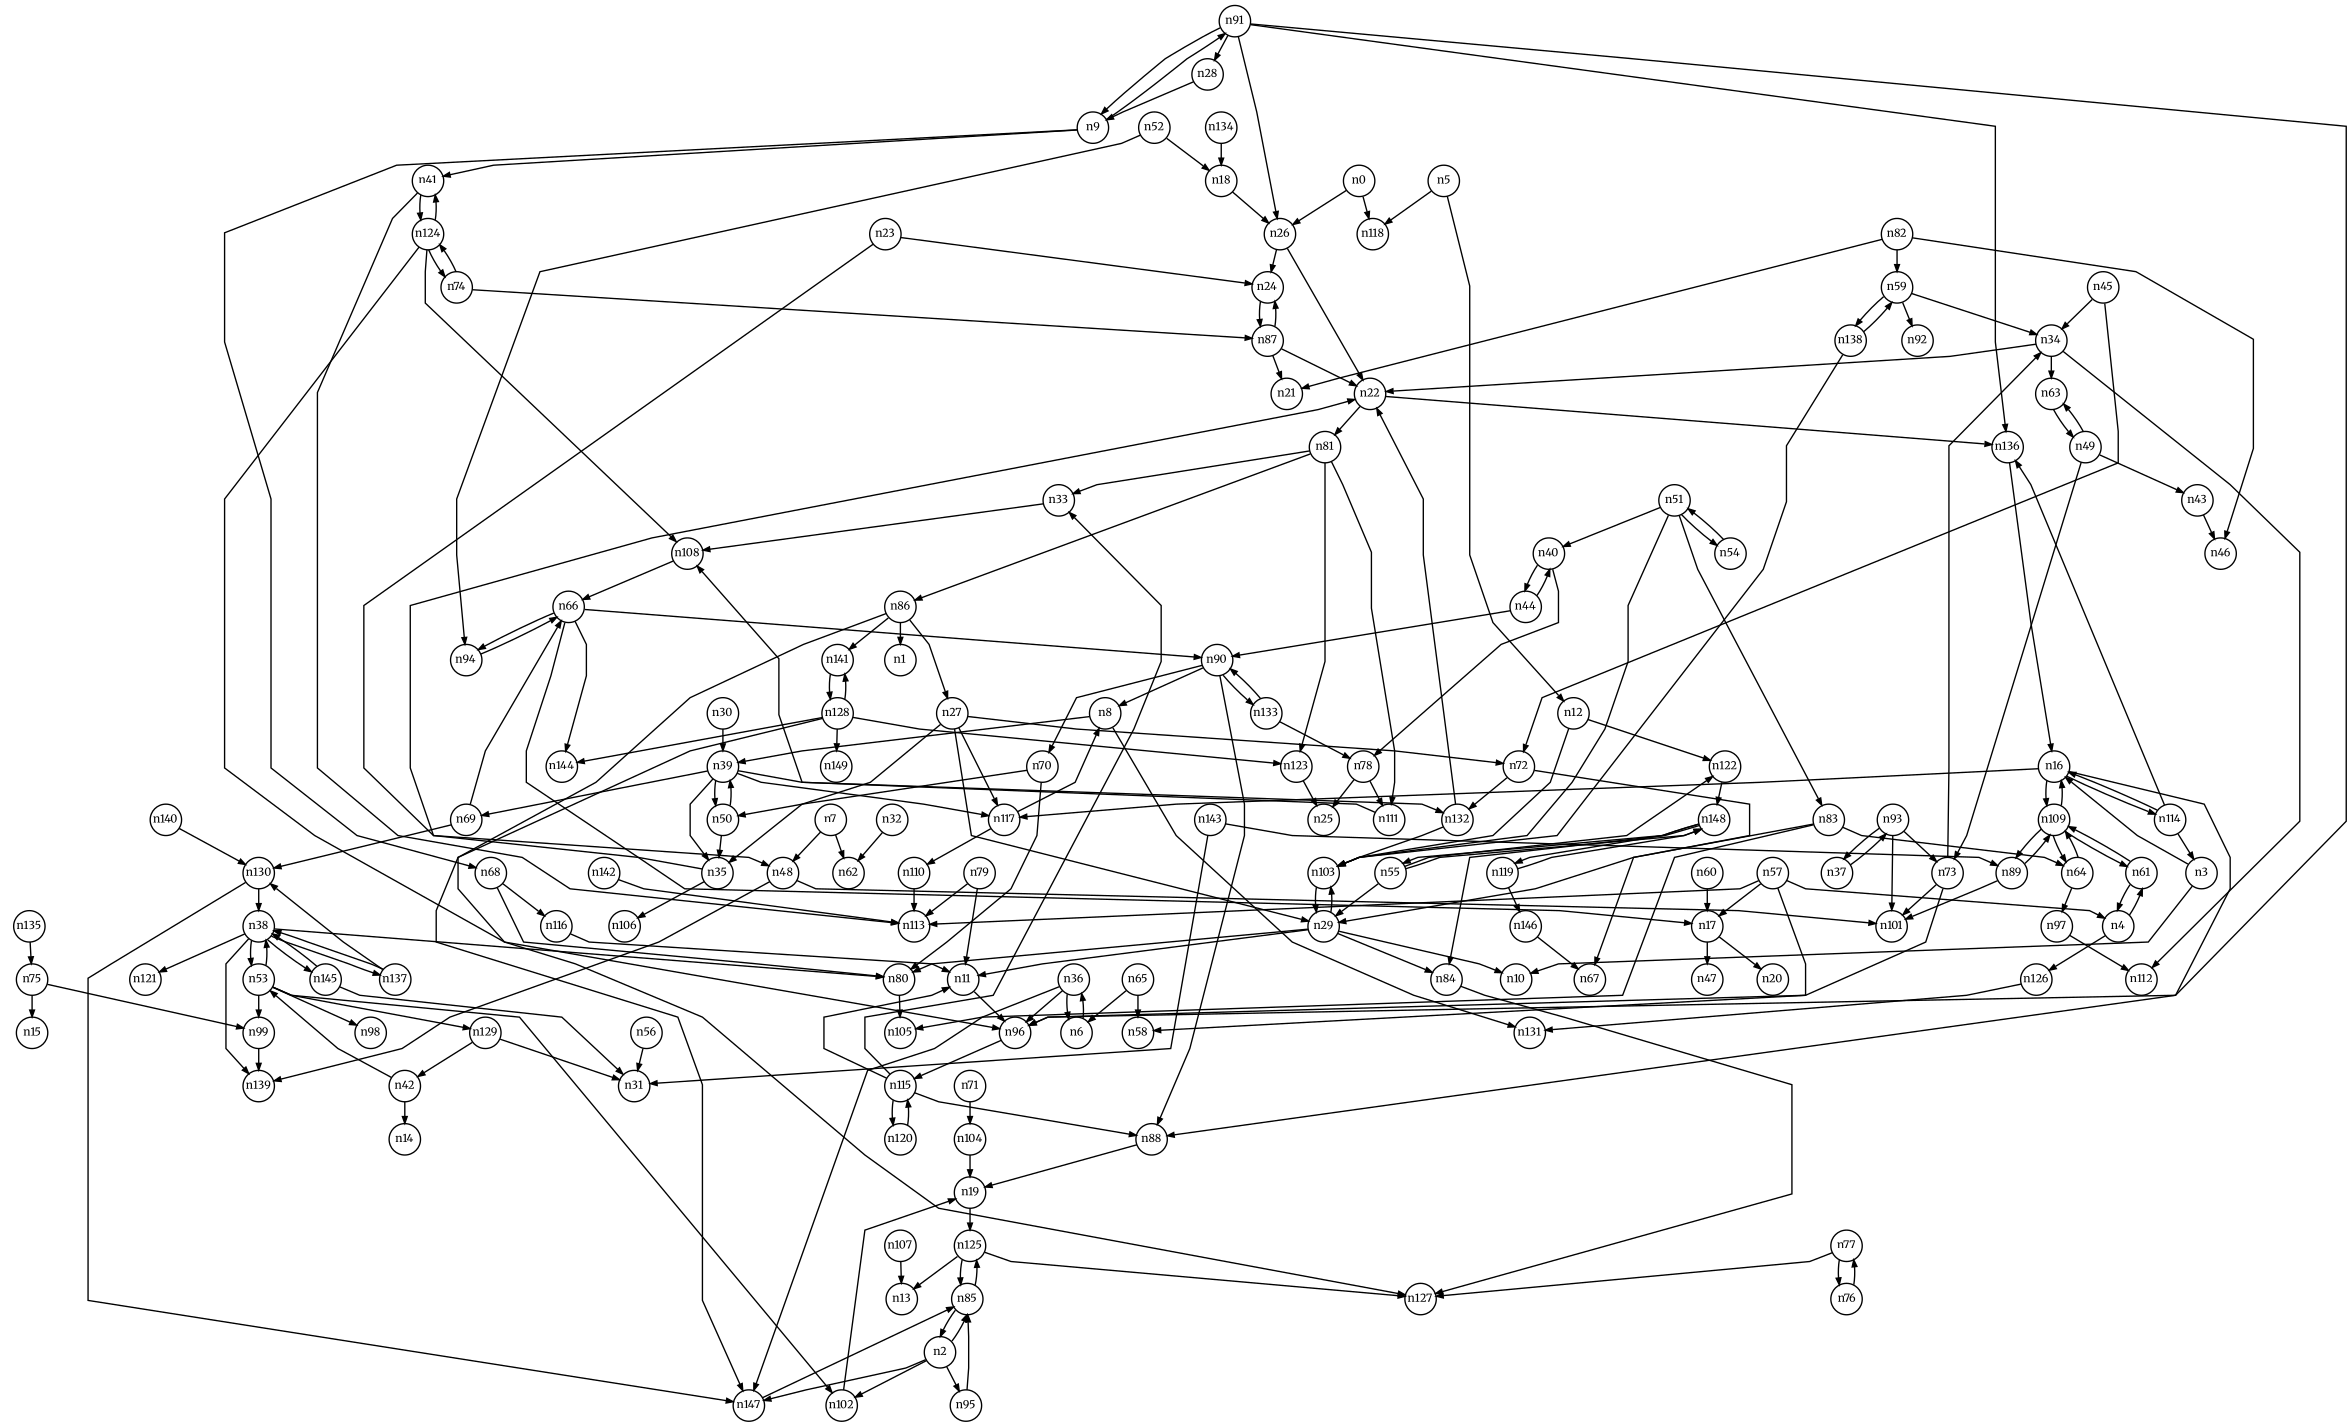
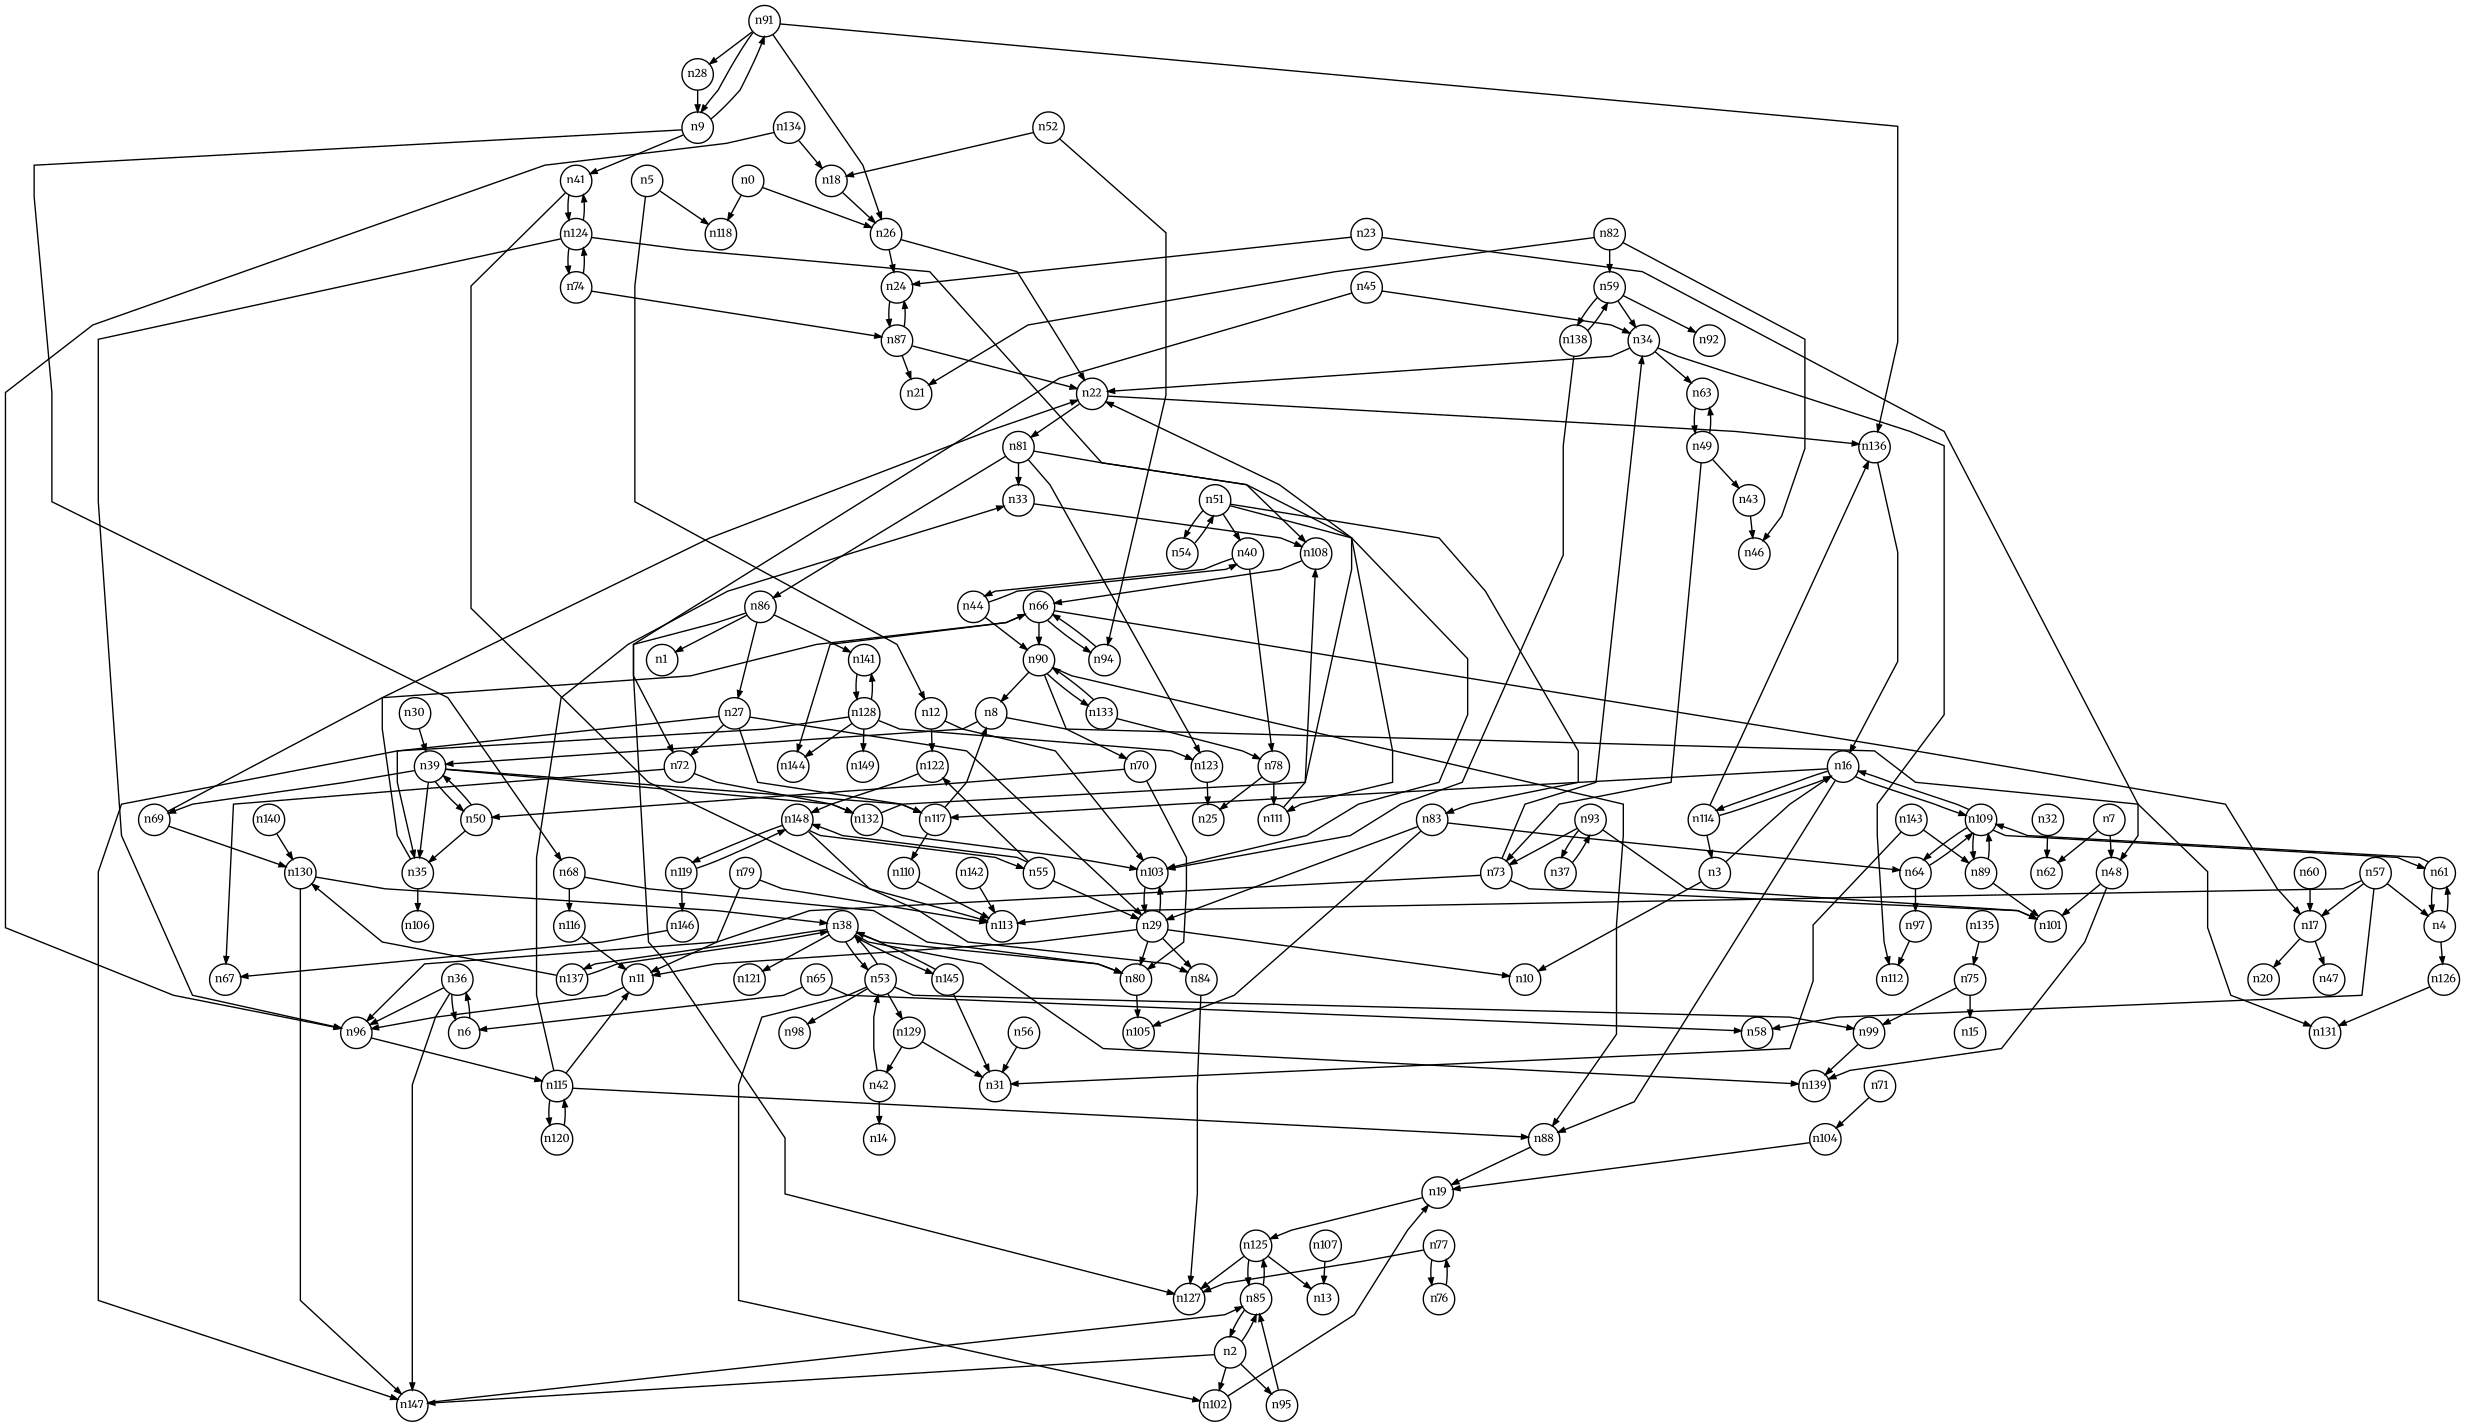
  digraph {
    fontname=Merriweather
    fontsize=8
    nodesep=0.22
    nodesize=0.32
    ranksep=0.22
    splines=polyline
    node [fixedsize=shape fontname=Merriweather fontsize=8 shape=circle]
    edge [arrowsize=0.5 fontname=Merriweather]
    n26 [width=0.32]
    n22 [width=0.32]
    n24 [width=0.32]
    n81 [width=0.32]
    n136 [width=0.32]
    n87 [width=0.32]
    n33 [width=0.32]
    n111 [width=0.32]
    n86 [width=0.32]
    n123 [width=0.32]
    n21 [width=0.32]
    n0 [width=0.32]
    n118 [width=0.32]
    n95 [width=0.32]
    n85 [width=0.32]
    n2 [width=0.32]
    n125 [width=0.32]
    n102 [width=0.32]
    n147 [width=0.32]
    n127 [width=0.32]
    n13 [width=0.32]
    n19 [width=0.32]
    n3 [width=0.32]
    n10 [width=0.32]
    n16 [width=0.32]
    n117 [width=0.32]
    n88 [width=0.32]
    n109 [width=0.32]
    n114 [width=0.32]
    n8 [width=0.32]
    n110 [width=0.32]
    n61 [width=0.32]
    n64 [width=0.32]
    n89 [width=0.32]
    n126 [width=0.32]
    n131 [width=0.32]
    n4 [width=0.32]
    n12 [width=0.32]
    n103 [width=0.32]
    n122 [width=0.32]
    n29 [width=0.32]
    n148 [width=0.32]
    n80 [width=0.32]
    n11 [width=0.32]
    n84 [width=0.32]
    n55 [width=0.32]
    n119 [width=0.32]
    n5 [width=0.32]
    n48 [width=0.32]
    n101 [width=0.32]
    n139 [width=0.32]
    n7 [width=0.32]
    n62 [width=0.32]
    n39 [width=0.32]
    n35 [width=0.32]
    n50 [width=0.32]
    n69 [width=0.32]
    n132 [width=0.32]
    n106 [width=0.32]
    n66 [width=0.32]
    n130 [width=0.32]
    n17 [width=0.32]
    n90 [width=0.32]
    n94 [width=0.32]
    n144 [width=0.32]
    n38 [width=0.32]
    n113 [width=0.32]
    n41 [width=0.32]
    n124 [width=0.32]
    n96 [width=0.32]
    n108 [width=0.32]
    n74 [width=0.32]
    n115 [width=0.32]
    n9 [width=0.32]
    n68 [width=0.32]
    n91 [width=0.32]
    n116 [width=0.32]
    n28 [width=0.32]
    n105 [width=0.32]
    n120 [width=0.32]
    n146 [width=0.32]
    n97 [width=0.32]
    n112 [width=0.32]
    n20 [width=0.32]
    n47 [width=0.32]
    n18 [width=0.32]
    n23 [width=0.32]
    n27 [width=0.32]
    n1 [width=0.32]
    n141 [width=0.32]
    n25 [width=0.32]
    n72 [width=0.32]
    n67 [width=0.32]
    n30 [width=0.32]
    n32 [width=0.32]
    n70 [width=0.32]
    n133 [width=0.32]
    n34 [width=0.32]
    n63 [width=0.32]
    n49 [width=0.32]
    n43 [width=0.32]
    n73 [width=0.32]
    n6 [width=0.32]
    n36 [width=0.32]
    n53 [width=0.32]
    n98 [width=0.32]
    n99 [width=0.32]
    n129 [width=0.32]
    n31 [width=0.32]
    n42 [width=0.32]
    n121 [width=0.32]
    n137 [width=0.32]
    n145 [width=0.32]
    n14 [width=0.32]
    n78 [width=0.32]
    n40 [width=0.32]
    n44 [width=0.32]
    n46 [width=0.32]
    n45 [width=0.32]
    n51 [width=0.32]
    n54 [width=0.32]
    n83 [width=0.32]
    n52 [width=0.32]
    n56 [width=0.32]
    n57 [width=0.32]
    n58 [width=0.32]
    n59 [width=0.32]
    n92 [width=0.32]
    n138 [width=0.32]
    n60 [width=0.32]
    n65 [width=0.32]
    n104 [width=0.32]
    n71 [width=0.32]
    n75 [width=0.32]
    n15 [width=0.32]
    n76 [width=0.32]
    n77 [width=0.32]
    n79 [width=0.32]
    n128 [width=0.32]
    n149 [width=0.32]
    n82 [width=0.32]
    n37 [width=0.32]
    n93 [width=0.32]
    n107 [width=0.32]
    n134 [width=0.32]
    n135 [width=0.32]
    n140 [width=0.32]
    n142 [width=0.32]
    n143 [width=0.32]
    n26 -> n22
    n26 -> n24
    n22 -> n81
    n22 -> n136
    n24 -> n87
    n81 -> n33
    n81 -> n111
    n81 -> n86
    n81 -> n123
    n136 -> n16
    n87 -> n22
    n87 -> n24
    n87 -> n21
    n33 -> n108
    n111 -> n108
    n86 -> n127
    n86 -> n27
    n86 -> n1
    n86 -> n141
    n123 -> n25
    n0 -> n26
    n0 -> n118
    n95 -> n85
    n85 -> n2
    n85 -> n125
    n2 -> n95
    n2 -> n85
    n2 -> n102
    n2 -> n147
    n125 -> n85
    n125 -> n127
    n125 -> n13
    n102 -> n19
    n147 -> n85
    n19 -> n125
    n3 -> n10
    n3 -> n16
    n16 -> n117
    n16 -> n88
    n16 -> n109
    n16 -> n114
    n117 -> n8
    n117 -> n110
    n88 -> n19
    n109 -> n16
    n109 -> n61
    n109 -> n64
    n109 -> n89
    n114 -> n136
    n114 -> n3
    n114 -> n16
    n8 -> n131
    n8 -> n39
    n110 -> n113
    n61 -> n109
    n61 -> n4
    n64 -> n109
    n64 -> n97
    n89 -> n109
    n89 -> n101
    n126 -> n131
    n4 -> n61
    n4 -> n126
    n12 -> n103
    n12 -> n122
    n103 -> n29
    n122 -> n148
    n29 -> n10
    n29 -> n103
    n29 -> n80
    n29 -> n11
    n29 -> n84
    n148 -> n84
    n148 -> n55
    n148 -> n119
    n80 -> n105
    n11 -> n96
    n84 -> n127
    n55 -> n122
    n55 -> n29
    n55 -> n148
    n119 -> n148
    n119 -> n146
    n5 -> n118
    n5 -> n12
    n48 -> n101
    n48 -> n139
    n7 -> n48
    n7 -> n62
    n39 -> n117
    n39 -> n35
    n39 -> n50
    n39 -> n69
    n39 -> n132
    n35 -> n22
    n35 -> n106
    n50 -> n39
    n50 -> n35
    n69 -> n66
    n69 -> n130
    n132 -> n22
    n132 -> n103
    n66 -> n17
    n66 -> n90
    n66 -> n94
    n66 -> n144
    n130 -> n147
    n130 -> n38
    n17 -> n20
    n17 -> n47
    n90 -> n88
    n90 -> n8
    n90 -> n70
    n90 -> n133
    n94 -> n66
    n38 -> n80
    n38 -> n139
    n38 -> n53
    n38 -> n121
    n38 -> n137
    n38 -> n145
    n41 -> n113
    n41 -> n124
    n124 -> n41
    n124 -> n96
    n124 -> n108
    n124 -> n74
    n96 -> n115
    n108 -> n66
    n74 -> n87
    n74 -> n124
    n115 -> n33
    n115 -> n88
    n115 -> n11
    n115 -> n120
    n9 -> n41
    n9 -> n68
    n9 -> n91
    n68 -> n80
    n68 -> n116
    n91 -> n26
    n91 -> n136
-   n91 -> n96
+   n134 -> n96
    n91 -> n9
    n91 -> n28
    n116 -> n11
    n28 -> n9
    n120 -> n115
    n146 -> n67
    n97 -> n112
    n18 -> n26
    n23 -> n24
    n23 -> n48
    n27 -> n117
    n27 -> n29
    n27 -> n35
    n27 -> n72
    n141 -> n128
    n72 -> n132
    n72 -> n67
    n30 -> n39
    n32 -> n62
    n70 -> n80
    n70 -> n50
    n133 -> n90
    n133 -> n78
    n34 -> n22
    n34 -> n112
    n34 -> n63
    n63 -> n49
    n49 -> n63
    n49 -> n43
    n49 -> n73
    n43 -> n46
    n73 -> n101
    n73 -> n96
    n73 -> n34
    n6 -> n36
    n36 -> n147
    n36 -> n96
    n36 -> n6
    n53 -> n102
    n53 -> n38
    n53 -> n98
    n53 -> n99
    n53 -> n129
    n99 -> n139
    n129 -> n31
    n129 -> n42
    n42 -> n53
    n42 -> n14
    n137 -> n130
    n137 -> n38
    n145 -> n38
    n145 -> n31
    n78 -> n111
    n78 -> n25
    n40 -> n78
    n40 -> n44
    n44 -> n90
    n44 -> n40
    n45 -> n72
    n45 -> n34
    n51 -> n103
    n51 -> n40
    n51 -> n54
    n51 -> n83
    n54 -> n51
    n83 -> n64
    n83 -> n29
    n83 -> n105
    n52 -> n94
    n52 -> n18
    n56 -> n31
    n57 -> n4
    n57 -> n17
    n57 -> n113
    n57 -> n58
    n59 -> n34
    n59 -> n92
    n59 -> n138
    n138 -> n103
    n138 -> n59
    n60 -> n17
    n65 -> n6
    n65 -> n58
    n104 -> n19
    n71 -> n104
    n75 -> n99
    n75 -> n15
    n76 -> n77
    n77 -> n127
    n77 -> n76
    n79 -> n11
    n79 -> n113
    n128 -> n123
    n128 -> n147
    n128 -> n144
    n128 -> n141
    n128 -> n149
    n82 -> n21
    n82 -> n46
    n82 -> n59
    n37 -> n93
    n93 -> n101
    n93 -> n73
    n93 -> n37
    n107 -> n13
    n134 -> n18
    n135 -> n75
    n140 -> n130
    n142 -> n113
    n143 -> n89
    n143 -> n31
  }
